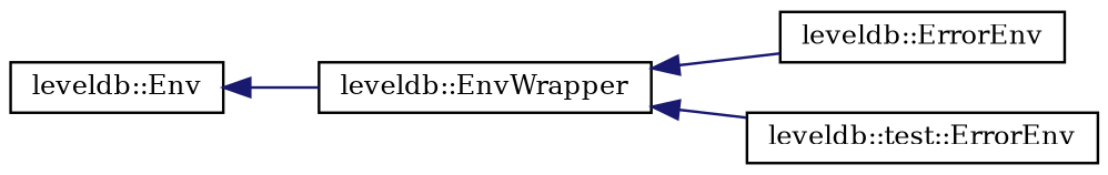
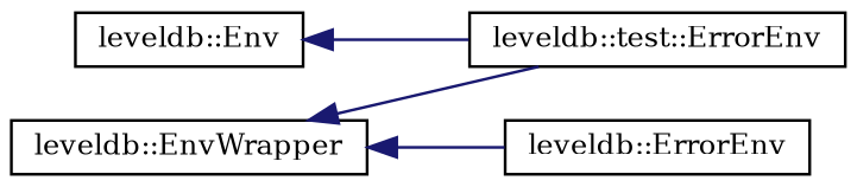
  digraph {
    fontname="DejaVu Serif"
    rankdir=LR
    node [color=black fillcolor=white fontname="DejaVu Serif" fontsize=10 shape=record style=filled]
    edge [color=midnightblue dir=back fontname="DejaVu Serif" fontsize=10 labelfontname=Helvetica labelfontsize=10 style=solid]
    n1 [height=0.2 label="leveldb::Env" width=0.4]
    n2 [height=0.2 label="leveldb::EnvWrapper" width=0.4]
    n3 [height=0.2 label="leveldb::ErrorEnv" width=0.4]
    n4 [height=0.2 label="leveldb::test::ErrorEnv" width=0.4]
-   n1 -> n2
+   n1 -> n4
    n2 -> n3
    n2 -> n4
  }
